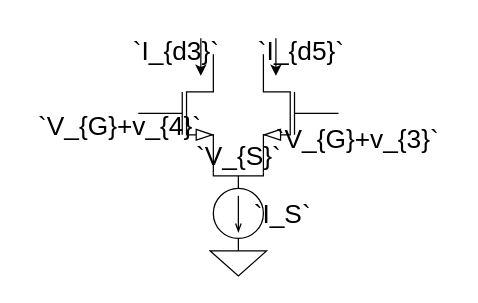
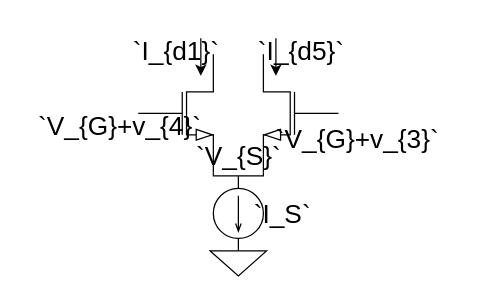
  <mxCell id="0" />
  <mxCell id="1" parent="0" />
  <mxCell id="2" style="edgeStyle=orthogonalEdgeStyle;rounded=0;orthogonalLoop=1;jettySize=auto;html=1;exitX=1;exitY=1;exitDx=0;exitDy=0;exitPerimeter=0;entryX=1;entryY=1;entryDx=0;entryDy=0;entryPerimeter=0;endArrow=none;endFill=0;" edge="1" parent="1" source="3" target="4"><mxGeometry relative="1" as="geometry"><Array as="points"><mxPoint x="170" y="140" /><mxPoint x="210" y="140" /></Array></mxGeometry></mxCell>
  <mxCell id="3" value="" style="verticalLabelPosition=bottom;shadow=0;dashed=0;align=center;html=1;verticalAlign=top;shape=mxgraph.electrical.transistors.nmos;pointerEvents=1;" vertex="1" parent="1"><mxGeometry x="110" y="40" width="60" height="100" as="geometry" /></mxCell>
  <mxCell id="4" value="" style="verticalLabelPosition=bottom;shadow=0;dashed=0;align=center;html=1;verticalAlign=top;shape=mxgraph.electrical.transistors.nmos;pointerEvents=1;direction=east;flipH=1;" vertex="1" parent="1"><mxGeometry x="210" y="40" width="60" height="100" as="geometry" /></mxCell>
  <mxCell id="5" style="edgeStyle=orthogonalEdgeStyle;rounded=0;orthogonalLoop=1;jettySize=auto;html=1;exitX=0.5;exitY=1;exitDx=0;exitDy=0;exitPerimeter=0;fontSize=21;endArrow=none;endFill=0;" edge="1" parent="1" source="6"><mxGeometry relative="1" as="geometry"><mxPoint x="190" y="140" as="targetPoint" /></mxGeometry></mxCell>
  <mxCell id="6" value="" style="perimeter=ellipsePerimeter;verticalLabelPosition=bottom;shadow=0;dashed=0;align=center;html=1;verticalAlign=top;shape=mxgraph.electrical.instruments.galvanometer;direction=west;aspect=fixed;" vertex="1" parent="1"><mxGeometry x="170" y="150" width="40" height="40" as="geometry" /></mxCell>
  <mxCell id="7" value="" style="pointerEvents=1;verticalLabelPosition=bottom;shadow=0;dashed=0;align=center;html=1;verticalAlign=top;shape=mxgraph.electrical.signal_sources.signal_ground;" vertex="1" parent="1"><mxGeometry x="167.5" y="190" width="45" height="30" as="geometry" /></mxCell>
  <mxCell id="8" value="`I_S`" style="text;html=1;align=center;verticalAlign=middle;resizable=0;points=[];autosize=1;strokeColor=none;fillColor=none;fontSize=21;" vertex="1" parent="1"><mxGeometry x="190" y="150" width="70" height="40" as="geometry" /></mxCell>
- <mxCell id="9" value="`I_{d3}`" style="text;html=1;align=center;verticalAlign=middle;resizable=0;points=[];autosize=1;strokeColor=none;fillColor=none;fontSize=21;" vertex="1" parent="1"><mxGeometry x="95" y="20" width="90" height="40" as="geometry" /></mxCell>
+ <mxCell id="9" value="`I_{d1}`" style="text;html=1;align=center;verticalAlign=middle;resizable=0;points=[];autosize=1;strokeColor=none;fillColor=none;fontSize=21;" vertex="1" parent="1"><mxGeometry x="95" y="20" width="90" height="40" as="geometry" /></mxCell>
  <mxCell id="10" value="" style="endArrow=classic;html=1;rounded=0;fontSize=21;" edge="1" parent="1"><mxGeometry width="50" height="50" relative="1" as="geometry"><mxPoint x="220" y="30" as="sourcePoint" /><mxPoint x="220" y="60" as="targetPoint" /></mxGeometry></mxCell>
  <mxCell id="11" value="" style="endArrow=classic;html=1;rounded=0;fontSize=21;" edge="1" parent="1"><mxGeometry width="50" height="50" relative="1" as="geometry"><mxPoint x="160" y="30" as="sourcePoint" /><mxPoint x="160" y="60" as="targetPoint" /></mxGeometry></mxCell>
  <mxCell id="12" value="`I_{d5}`" style="text;html=1;align=center;verticalAlign=middle;resizable=0;points=[];autosize=1;strokeColor=none;fillColor=none;fontSize=21;" vertex="1" parent="1"><mxGeometry x="195" y="20" width="90" height="40" as="geometry" /></mxCell>
  <mxCell id="13" value="`V_{G}+v_{4}`" style="text;html=1;align=center;verticalAlign=middle;resizable=0;points=[];autosize=1;strokeColor=none;fillColor=none;fontSize=21;" vertex="1" parent="1"><mxGeometry x="20" y="80" width="150" height="40" as="geometry" /></mxCell>
  <mxCell id="14" value="`V_{G}+v_{3}`" style="text;html=1;align=center;verticalAlign=middle;resizable=0;points=[];autosize=1;strokeColor=none;fillColor=none;fontSize=21;" vertex="1" parent="1"><mxGeometry x="210" y="90" width="150" height="40" as="geometry" /></mxCell>
  <mxCell id="15" value="`V_{S}`" style="text;html=1;align=center;verticalAlign=middle;resizable=0;points=[];autosize=1;strokeColor=none;fillColor=none;fontSize=21;" vertex="1" parent="1"><mxGeometry x="145" y="104" width="90" height="40" as="geometry" /></mxCell>
